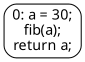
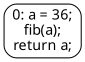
  digraph {
    fontname="Noto Sans"
-   n1 [fontname="Noto Sans" label="0: a = 30;\nfib(a);\nreturn a;" shape=box style=rounded]
+   n1 [fontname="Noto Sans" label="0: a = 36;\nfib(a);\nreturn a;" shape=box style=rounded]
  }
